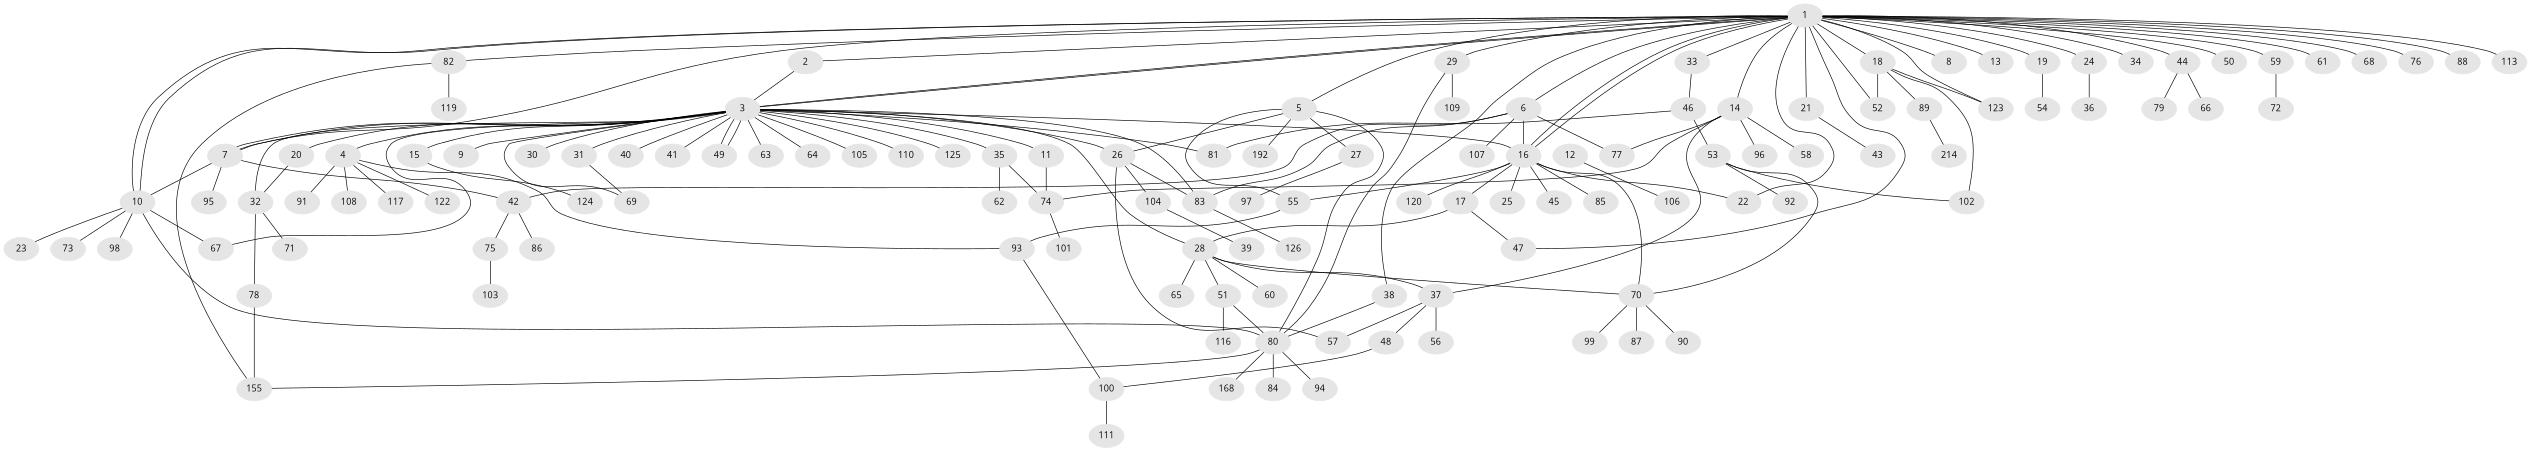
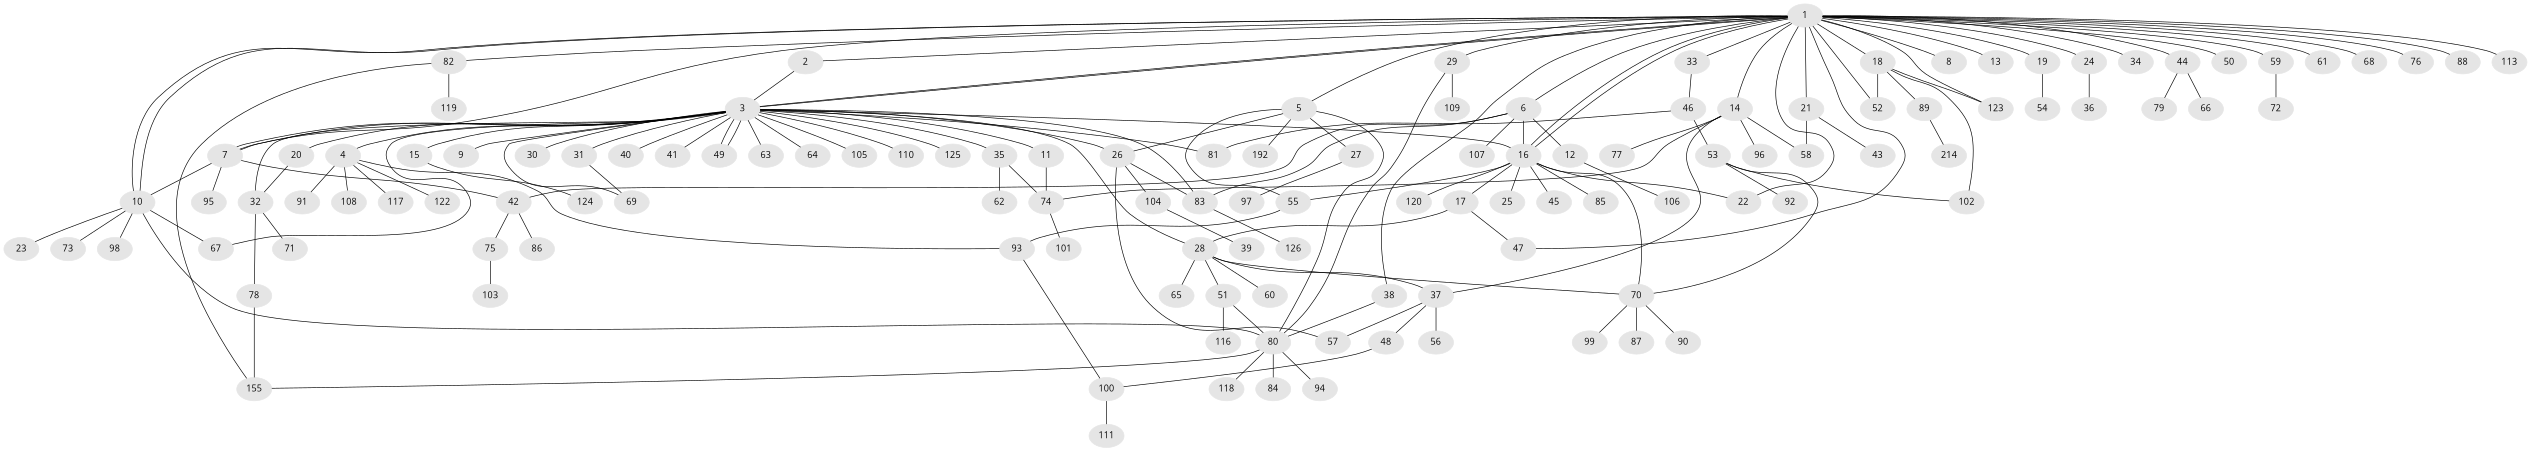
  graph {
    fontname="Open Sans"
    node [color=gray90 fontname="Open Sans" style=filled]
    edge [fontname="Open Sans"]
    1
    2
    3
    5
    6
    7
    8
    10
    13
    14
    16
    18
    19
    21
    22
    24
    29
    33
    34
    38
    44
    47
    50
    52
    59
    61
    68
    76
    82
    88
    113
    123
    4
    9
    11
    15
    20
    26
    28
    30
    31
    32
    35
    40
    41
    49
    63
    64
    67
    69
    81
    83
    105
    110
    125
    27
    55
    80
    n59 [label=192]
    12
    42
    107
    95
    23
    73
    98
    74
    37
    58
    77
    96
    17
    25
    45
    70
    85
    120
    89
    102
    54
    43
    36
    109
    46
    66
    79
    72
    n88 [label=155]
    119
    91
    93
    108
    117
    122
    124
    57
    104
    51
    60
    65
    71
    78
    62
    n104 [label=126]
    100
    97
    84
    94
-   118 [label=168]
+   118
    106
    75
    86
    101
    48
    56
    87
    90
    99
    n119 [label=214]
    39
    116
    53
    103
    92
    111
    1 -- 2
    1 -- 3
    1 -- 3
    1 -- 5
    1 -- 6
    1 -- 7
    1 -- 8
    1 -- 10
    1 -- 10
    1 -- 13
    1 -- 14
    1 -- 16
    1 -- 16
    1 -- 18
    1 -- 19
    1 -- 21
    1 -- 22
    1 -- 24
    1 -- 29
    1 -- 33
    1 -- 34
    1 -- 38
    1 -- 44
    1 -- 47
    1 -- 50
    1 -- 52
    1 -- 59
    1 -- 61
    1 -- 68
    1 -- 76
    1 -- 82
    1 -- 88
    1 -- 113
    1 -- 123
    2 -- 3
    3 -- 7
    3 -- 7
    3 -- 16
    3 -- 4
    3 -- 9
    3 -- 11
    3 -- 15
    3 -- 20
    3 -- 26
    3 -- 28
    3 -- 30
    3 -- 31
    3 -- 32
    3 -- 35
    3 -- 40
    3 -- 41
    3 -- 49
    3 -- 49
    3 -- 63
    3 -- 64
    3 -- 67
    3 -- 69
    3 -- 81
    3 -- 83
    3 -- 105
    3 -- 110
    3 -- 125
    5 -- 26
    5 -- 27
    5 -- 55
    5 -- 80
    5 -- n59
    6 -- 16
    6 -- 83
-   6 -- 77
+   6 -- 12
    6 -- 42
    6 -- 107
    7 -- 10
    7 -- 42
    7 -- 95
    10 -- 67
    10 -- 80
    10 -- 23
    10 -- 73
    10 -- 98
    14 -- 74
    14 -- 37
    14 -- 58
    14 -- 77
    14 -- 96
    16 -- 22
    16 -- 55
    16 -- 17
    16 -- 25
    16 -- 45
    16 -- 70
    16 -- 85
    16 -- 120
    18 -- 52
    18 -- 123
    18 -- 89
    18 -- 102
    19 -- 54
+   21 -- 58
    21 -- 43
    24 -- 36
    29 -- 80
    29 -- 109
    33 -- 46
    38 -- 80
    44 -- 66
    44 -- 79
    59 -- 72
    82 -- n88
    82 -- 119
    4 -- 91
    4 -- 93
    4 -- 108
    4 -- 117
    4 -- 122
    11 -- 74
    15 -- 124
    20 -- 32
    26 -- 83
    26 -- 57
    26 -- 104
    28 -- 37
    28 -- 70
    28 -- 51
    28 -- 60
    28 -- 65
    31 -- 69
    32 -- 71
    32 -- 78
    35 -- 74
    35 -- 62
    83 -- n104
    27 -- 97
    55 -- 93
    80 -- n88
    80 -- 84
    80 -- 94
    80 -- 118
    12 -- 106
    42 -- 75
    42 -- 86
    74 -- 101
    37 -- 57
    37 -- 48
    37 -- 56
    17 -- 47
    17 -- 28
    70 -- 87
    70 -- 90
    70 -- 99
    89 -- n119
    46 -- 81
    46 -- 53
    93 -- 100
    104 -- 39
    51 -- 80
    51 -- 116
    78 -- n88
    100 -- 111
    75 -- 103
    48 -- 100
    53 -- 70
    53 -- 102
    53 -- 92
  }
